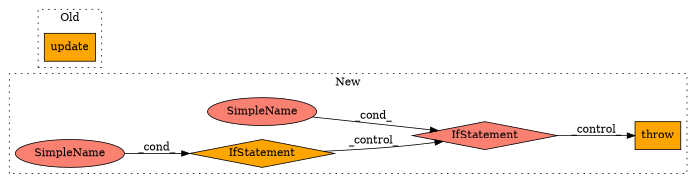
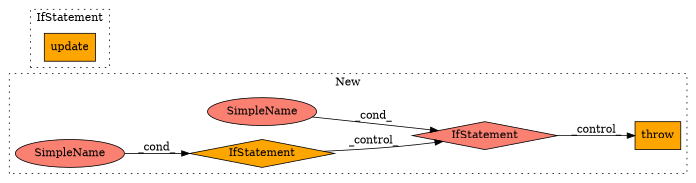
  digraph {
    rankdir=LR
    fontname="DejaVu Serif"
    node [a=25 shape=box style=filled fillcolor=orange fontname="DejaVu Serif"]
    edge [fontname="DejaVu Serif"]
    n1 [a=53 l=6 label=throw s=1226]
    n2 [l="10,2" label=IfStatement s="1153,1214" shape=diamond fillcolor=salmon]
    n3 [a=42 label=SimpleName shape=ellipse fillcolor=salmon]
    n4 [a=42 label=SimpleName shape=ellipse fillcolor=salmon]
    n5 [l="10,2" label=IfStatement s="893,940" shape=diamond]
    n6 [a=32 l="7,1" label=update s="1482,1589"]
    subgraph cluster_1 {
      label=New
      style=dotted
      n1
      n2
      n3
      n4
      n5
    }
    subgraph cluster_2 {
-     label=Old
+     label=IfStatement
      style=dotted
      n6
    }
    n2 -> n1 [label=_control_]
    n3 -> n2 [label=_cond_]
    n4 -> n5 [label=_cond_]
    n5 -> n2 [label=_control_]
  }
